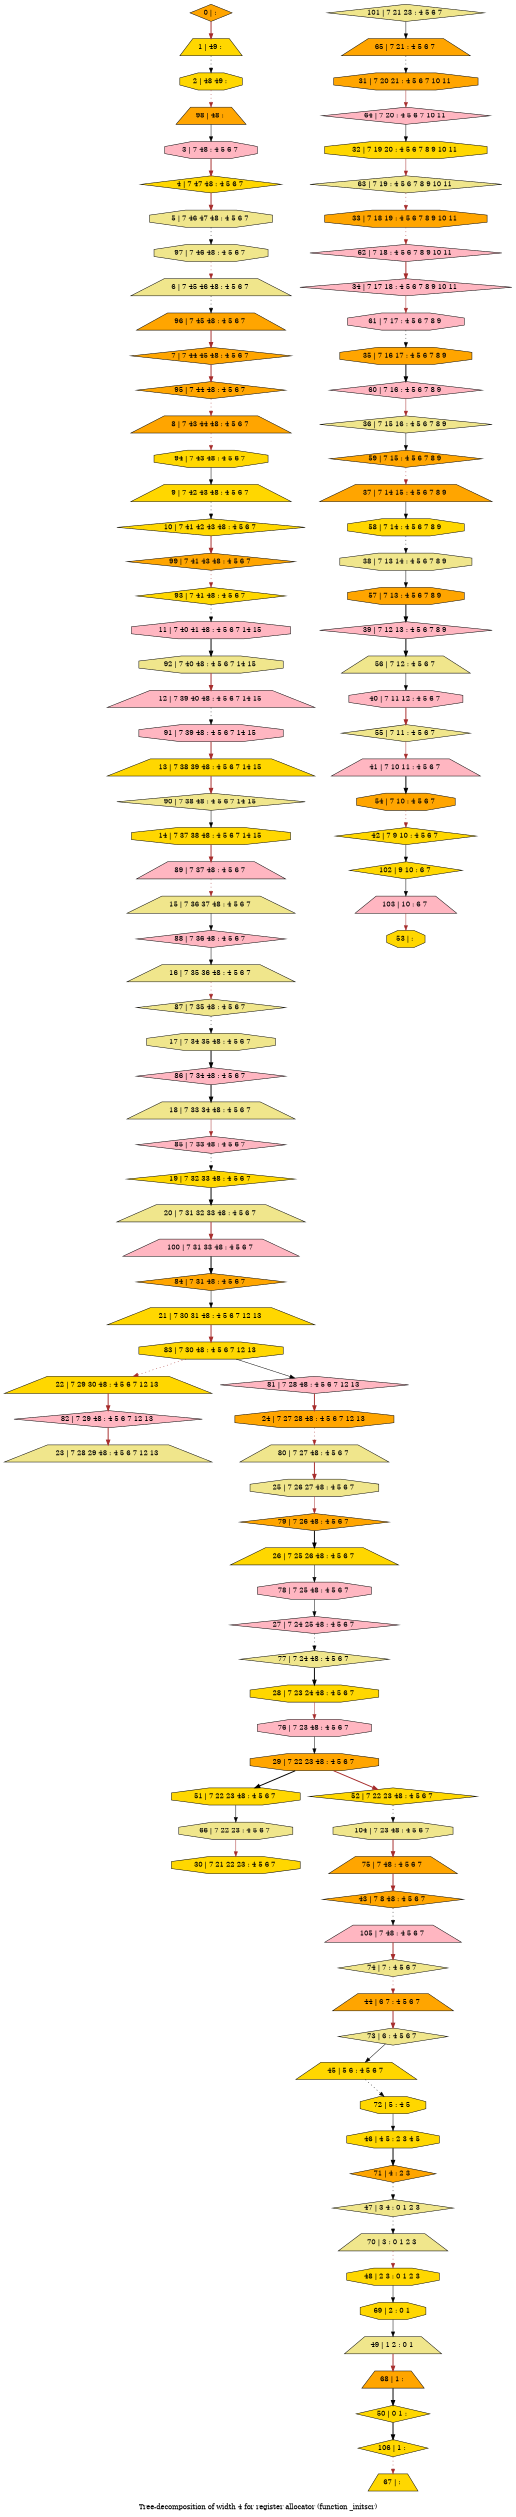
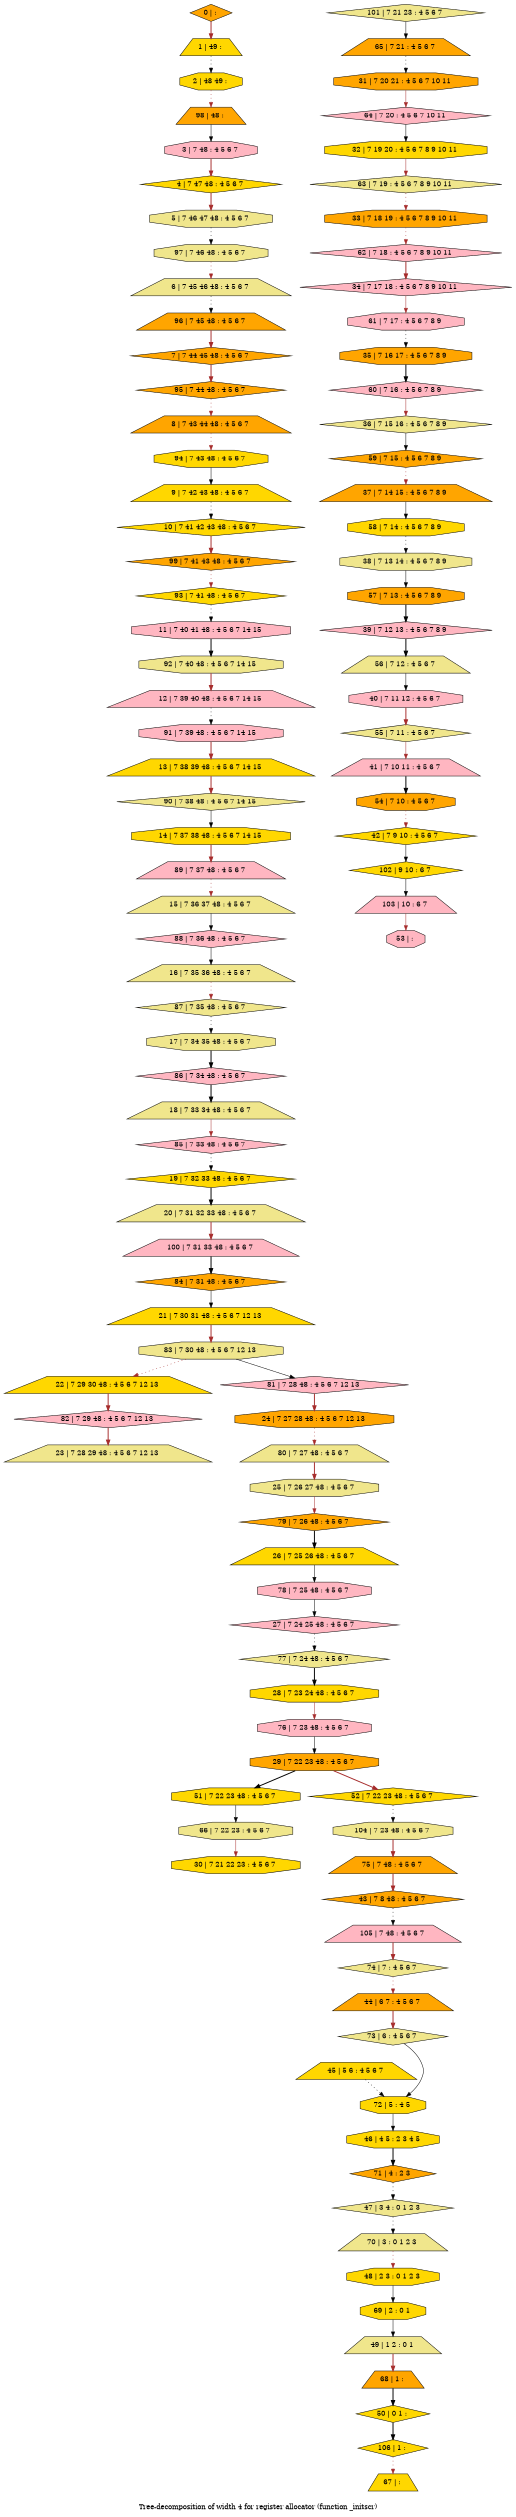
  digraph {
    label="Tree-decomposition of width 4 for register allocator (function _initscr)"
    node [fillcolor=gold shape=diamond style=filled]
    edge [color=black style=bold]
    n1 [fillcolor=orange label="0 | : "]
    n2 [label="1 | 49 : " shape=trapezium]
    n3 [label="2 | 48 49 : " shape=octagon]
    n4 [fillcolor=orange label="98 | 48 : " shape=trapezium]
    n5 [fillcolor=lightpink label="3 | 7 48 : 4 5 6 7 " shape=octagon]
    n6 [label="4 | 7 47 48 : 4 5 6 7 "]
    n7 [fillcolor=khaki label="5 | 7 46 47 48 : 4 5 6 7 " shape=octagon]
    n8 [fillcolor=khaki label="97 | 7 46 48 : 4 5 6 7 " shape=octagon]
    n9 [fillcolor=khaki label="6 | 7 45 46 48 : 4 5 6 7 " shape=trapezium]
    n10 [fillcolor=orange label="96 | 7 45 48 : 4 5 6 7 " shape=trapezium]
    n11 [fillcolor=orange label="7 | 7 44 45 48 : 4 5 6 7 "]
    n12 [fillcolor=orange label="95 | 7 44 48 : 4 5 6 7 "]
    n13 [fillcolor=orange label="8 | 7 43 44 48 : 4 5 6 7 " shape=trapezium]
    n14 [label="94 | 7 43 48 : 4 5 6 7 " shape=octagon]
    n15 [label="9 | 7 42 43 48 : 4 5 6 7 " shape=trapezium]
    n16 [label="10 | 7 41 42 43 48 : 4 5 6 7 "]
    n17 [fillcolor=orange label="99 | 7 41 43 48 : 4 5 6 7 "]
    n18 [label="93 | 7 41 48 : 4 5 6 7 "]
    n19 [fillcolor=lightpink label="11 | 7 40 41 48 : 4 5 6 7 14 15 " shape=octagon]
    n20 [fillcolor=khaki label="92 | 7 40 48 : 4 5 6 7 14 15 " shape=octagon]
    n21 [fillcolor=lightpink label="12 | 7 39 40 48 : 4 5 6 7 14 15 " shape=trapezium]
    n22 [fillcolor=lightpink label="91 | 7 39 48 : 4 5 6 7 14 15 " shape=octagon]
    n23 [label="13 | 7 38 39 48 : 4 5 6 7 14 15 " shape=trapezium]
    n24 [fillcolor=khaki label="90 | 7 38 48 : 4 5 6 7 14 15 "]
    n25 [label="14 | 7 37 38 48 : 4 5 6 7 14 15 " shape=octagon]
    n26 [fillcolor=lightpink label="89 | 7 37 48 : 4 5 6 7 " shape=trapezium]
    n27 [fillcolor=khaki label="15 | 7 36 37 48 : 4 5 6 7 " shape=trapezium]
    n28 [fillcolor=lightpink label="88 | 7 36 48 : 4 5 6 7 "]
    n29 [fillcolor=khaki label="16 | 7 35 36 48 : 4 5 6 7 " shape=trapezium]
    n30 [fillcolor=khaki label="87 | 7 35 48 : 4 5 6 7 "]
    n31 [fillcolor=khaki label="17 | 7 34 35 48 : 4 5 6 7 " shape=octagon]
    n32 [fillcolor=lightpink label="86 | 7 34 48 : 4 5 6 7 "]
    n33 [fillcolor=khaki label="18 | 7 33 34 48 : 4 5 6 7 " shape=trapezium]
    n34 [fillcolor=lightpink label="85 | 7 33 48 : 4 5 6 7 "]
    n35 [label="19 | 7 32 33 48 : 4 5 6 7 "]
    n36 [fillcolor=khaki label="20 | 7 31 32 33 48 : 4 5 6 7 " shape=trapezium]
    n37 [fillcolor=lightpink label="100 | 7 31 33 48 : 4 5 6 7 " shape=trapezium]
    n38 [fillcolor=orange label="84 | 7 31 48 : 4 5 6 7 "]
    n39 [label="21 | 7 30 31 48 : 4 5 6 7 12 13 " shape=trapezium]
-   n40 [label="83 | 7 30 48 : 4 5 6 7 12 13 " shape=octagon]
+   n40 [fillcolor=khaki label="83 | 7 30 48 : 4 5 6 7 12 13 " shape=octagon]
    n41 [label="22 | 7 29 30 48 : 4 5 6 7 12 13 " shape=trapezium]
    n42 [fillcolor=lightpink label="81 | 7 28 48 : 4 5 6 7 12 13 "]
    n43 [fillcolor=lightpink label="82 | 7 29 48 : 4 5 6 7 12 13 "]
    n44 [fillcolor=khaki label="23 | 7 28 29 48 : 4 5 6 7 12 13 " shape=trapezium]
    n45 [fillcolor=orange label="24 | 7 27 28 48 : 4 5 6 7 12 13 " shape=octagon]
    n46 [fillcolor=khaki label="80 | 7 27 48 : 4 5 6 7 " shape=trapezium]
    n47 [fillcolor=khaki label="25 | 7 26 27 48 : 4 5 6 7 " shape=octagon]
    n48 [fillcolor=orange label="79 | 7 26 48 : 4 5 6 7 "]
    n49 [label="26 | 7 25 26 48 : 4 5 6 7 " shape=trapezium]
    n50 [fillcolor=lightpink label="78 | 7 25 48 : 4 5 6 7 " shape=octagon]
    n51 [fillcolor=lightpink label="27 | 7 24 25 48 : 4 5 6 7 "]
    n52 [fillcolor=khaki label="77 | 7 24 48 : 4 5 6 7 "]
    n53 [label="28 | 7 23 24 48 : 4 5 6 7 " shape=octagon]
    n54 [fillcolor=lightpink label="76 | 7 23 48 : 4 5 6 7 " shape=octagon]
    n55 [fillcolor=orange label="29 | 7 22 23 48 : 4 5 6 7 " shape=octagon]
    n56 [label="51 | 7 22 23 48 : 4 5 6 7 " shape=octagon]
    n57 [label="52 | 7 22 23 48 : 4 5 6 7 "]
    n58 [fillcolor=khaki label="66 | 7 22 23 : 4 5 6 7 " shape=octagon]
    n59 [fillcolor=khaki label="104 | 7 23 48 : 4 5 6 7 " shape=octagon]
    n60 [label="30 | 7 21 22 23 : 4 5 6 7 " shape=octagon]
    n61 [fillcolor=khaki label="101 | 7 21 23 : 4 5 6 7 "]
    n62 [fillcolor=orange label="65 | 7 21 : 4 5 6 7 " shape=trapezium]
    n63 [fillcolor=orange label="31 | 7 20 21 : 4 5 6 7 10 11 " shape=octagon]
    n64 [fillcolor=lightpink label="64 | 7 20 : 4 5 6 7 10 11 "]
    n65 [label="32 | 7 19 20 : 4 5 6 7 8 9 10 11 " shape=octagon]
    n66 [fillcolor=khaki label="63 | 7 19 : 4 5 6 7 8 9 10 11 "]
    n67 [fillcolor=orange label="33 | 7 18 19 : 4 5 6 7 8 9 10 11 " shape=octagon]
    n68 [fillcolor=lightpink label="62 | 7 18 : 4 5 6 7 8 9 10 11 "]
    n69 [fillcolor=lightpink label="34 | 7 17 18 : 4 5 6 7 8 9 10 11 "]
    n70 [fillcolor=lightpink label="61 | 7 17 : 4 5 6 7 8 9 " shape=octagon]
    n71 [fillcolor=orange label="35 | 7 16 17 : 4 5 6 7 8 9 " shape=octagon]
    n72 [fillcolor=lightpink label="60 | 7 16 : 4 5 6 7 8 9 "]
    n73 [fillcolor=khaki label="36 | 7 15 16 : 4 5 6 7 8 9 "]
    n74 [fillcolor=orange label="59 | 7 15 : 4 5 6 7 8 9 "]
    n75 [fillcolor=orange label="37 | 7 14 15 : 4 5 6 7 8 9 " shape=trapezium]
    n76 [label="58 | 7 14 : 4 5 6 7 8 9 " shape=octagon]
    n77 [fillcolor=khaki label="38 | 7 13 14 : 4 5 6 7 8 9 " shape=octagon]
    n78 [fillcolor=orange label="57 | 7 13 : 4 5 6 7 8 9 " shape=octagon]
    n79 [fillcolor=lightpink label="39 | 7 12 13 : 4 5 6 7 8 9 "]
    n80 [fillcolor=khaki label="56 | 7 12 : 4 5 6 7 " shape=trapezium]
    n81 [fillcolor=lightpink label="40 | 7 11 12 : 4 5 6 7 " shape=octagon]
    n82 [fillcolor=khaki label="55 | 7 11 : 4 5 6 7 "]
    n83 [fillcolor=lightpink label="41 | 7 10 11 : 4 5 6 7 " shape=trapezium]
    n84 [fillcolor=orange label="54 | 7 10 : 4 5 6 7 " shape=octagon]
    n85 [label="42 | 7 9 10 : 4 5 6 7 "]
    n86 [label="102 | 9 10 : 6 7 "]
    n87 [fillcolor=lightpink label="103 | 10 : 6 7 " shape=trapezium]
    n88 [fillcolor=orange label="43 | 7 8 48 : 4 5 6 7 "]
    n89 [fillcolor=lightpink label="105 | 7 48 : 4 5 6 7 " shape=trapezium]
    n90 [fillcolor=khaki label="74 | 7 : 4 5 6 7 "]
    n91 [fillcolor=orange label="44 | 6 7 : 4 5 6 7 " shape=trapezium]
    n92 [fillcolor=khaki label="73 | 6 : 4 5 6 7 "]
    n93 [label="45 | 5 6 : 4 5 6 7 " shape=trapezium]
    n94 [label="72 | 5 : 4 5 " shape=octagon]
    n95 [label="46 | 4 5 : 2 3 4 5 " shape=octagon]
    n96 [fillcolor=orange label="71 | 4 : 2 3 "]
    n97 [fillcolor=khaki label="47 | 3 4 : 0 1 2 3 "]
    n98 [fillcolor=khaki label="70 | 3 : 0 1 2 3 " shape=trapezium]
    n99 [label="48 | 2 3 : 0 1 2 3 " shape=octagon]
    n100 [label="69 | 2 : 0 1 " shape=octagon]
    n101 [fillcolor=khaki label="49 | 1 2 : 0 1 " shape=trapezium]
    n102 [fillcolor=orange label="68 | 1 : " shape=trapezium]
    n103 [label="50 | 0 1 : "]
    n104 [label="106 | 1 : "]
    n105 [label="67 | : " shape=trapezium]
    n106 [fillcolor=orange label="75 | 7 48 : 4 5 6 7 " shape=trapezium]
-   n107 [label="53 | : " shape=octagon]
+   n107 [fillcolor=lightpink label="53 | : " shape=octagon]
    n1 -> n2 [color=brown]
    n2 -> n3 [style=dotted]
    n3 -> n4 [color=brown style=dotted]
    n4 -> n5 [style=solid]
    n5 -> n6 [color=brown]
    n6 -> n7 [color=brown]
    n7 -> n8 [style=dotted]
    n8 -> n9 [color=brown style=dotted]
    n9 -> n10 [style=dotted]
    n10 -> n11 [color=brown]
    n11 -> n12 [color=brown]
    n12 -> n13 [color=brown style=dotted]
    n13 -> n14 [color=brown style=dotted]
    n14 -> n15 [style=solid]
    n15 -> n16 [style=dotted]
    n16 -> n17 [color=brown]
    n17 -> n18 [color=brown style=dotted]
    n18 -> n19 [style=dotted]
    n19 -> n20
    n20 -> n21 [color=brown]
    n21 -> n22 [style=dotted]
    n22 -> n23 [color=brown]
    n23 -> n24 [color=brown]
    n24 -> n25 [style=solid]
    n25 -> n26 [color=brown]
    n26 -> n27 [color=brown style=dotted]
    n27 -> n28 [style=solid]
    n28 -> n29 [style=solid]
    n29 -> n30 [color=brown style=dotted]
    n30 -> n31 [style=dotted]
    n31 -> n32
    n32 -> n33
    n33 -> n34 [color=brown style=solid]
    n34 -> n35 [style=dotted]
    n35 -> n36
    n36 -> n37 [color=brown]
    n37 -> n38
    n38 -> n39 [style=solid]
    n39 -> n40 [color=brown]
    n40 -> n41 [color=brown style=dotted]
    n40 -> n42 [style=solid]
    n41 -> n43 [color=brown]
    n42 -> n45 [color=brown]
    n43 -> n44 [color=brown]
    n45 -> n46 [color=brown style=dotted]
    n46 -> n47 [color=brown]
    n47 -> n48 [color=brown style=solid]
    n48 -> n49
    n49 -> n50 [style=solid]
    n50 -> n51 [style=solid]
    n51 -> n52 [style=dotted]
    n52 -> n53
    n53 -> n54 [color=brown style=solid]
    n54 -> n55 [style=solid]
    n55 -> n56
    n55 -> n57 [color=brown]
    n56 -> n58 [style=solid]
    n57 -> n59 [style=dotted]
    n58 -> n60 [color=brown style=solid]
    n59 -> n106 [color=brown]
    n61 -> n62 [style=solid]
    n62 -> n63 [style=dotted]
    n63 -> n64 [color=brown style=solid]
    n64 -> n65 [style=solid]
    n65 -> n66 [color=brown style=solid]
    n66 -> n67 [color=brown style=dotted]
    n67 -> n68 [color=brown style=dotted]
    n68 -> n69 [color=brown]
    n69 -> n70 [color=brown style=solid]
    n70 -> n71 [style=dotted]
    n71 -> n72
    n72 -> n73 [color=brown style=solid]
    n73 -> n74 [style=solid]
    n74 -> n75 [color=brown style=dotted]
    n75 -> n76 [style=solid]
    n76 -> n77 [style=dotted]
    n77 -> n78 [style=solid]
    n78 -> n79
    n79 -> n80
    n80 -> n81 [style=solid]
    n81 -> n82 [color=brown]
    n82 -> n83 [color=brown style=solid]
    n83 -> n84
    n84 -> n85 [color=brown style=dotted]
    n85 -> n86 [style=solid]
    n86 -> n87 [style=solid]
    n87 -> n107 [color=brown style=solid]
    n88 -> n89 [style=dotted]
    n89 -> n90 [color=brown]
    n90 -> n91 [color=brown style=dotted]
    n91 -> n92 [color=brown]
-   n92 -> n93 [style=solid]
+   n92 -> n94 [style=solid]
    n93 -> n94 [style=dotted]
    n94 -> n95 [style=solid]
    n95 -> n96
    n96 -> n97 [style=dotted]
    n97 -> n98 [style=dotted]
    n98 -> n99 [color=brown style=dotted]
    n99 -> n100 [style=solid]
    n100 -> n101 [style=solid]
    n101 -> n102 [color=brown]
    n102 -> n103
    n103 -> n104
    n104 -> n105 [color=brown style=dotted]
    n106 -> n88 [color=brown]
  }
